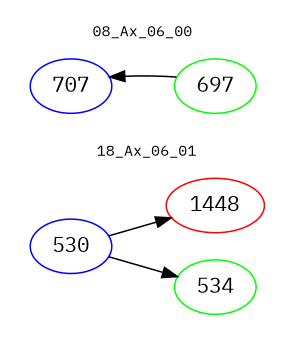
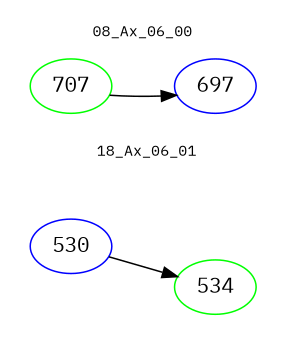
  digraph {
    fontname="IBM Plex Mono"
    rankdir=LR
    node [color=green fontname="IBM Plex Mono"]
    edge [color=black fontname="IBM Plex Mono"]
    n1 [label=534]
    n2 [color=blue label=530]
-   n3 [color=red label=1448]
-   n4 [color=blue label=707]
-   n5 [label=697]
+   n4 [label=707]
+   n5 [color=blue label=697]
    subgraph cluster_1 {
      color=white
      fontsize=10
      label="18_Ax_06_01"
      n1
      n2
-     n3
    }
    subgraph cluster_2 {
      color=white
      fontsize=10
      label="08_Ax_06_00"
      n4
      n5
    }
    n2 -> n1
-   n2 -> n3
-   n5 -> n4
+   n4 -> n5
  }
